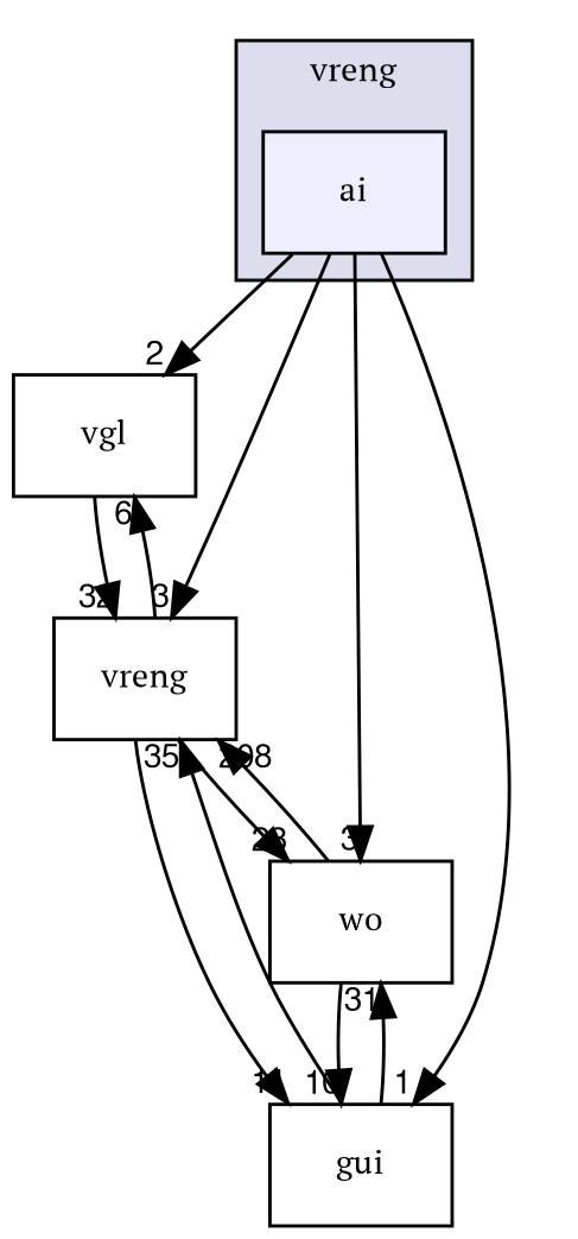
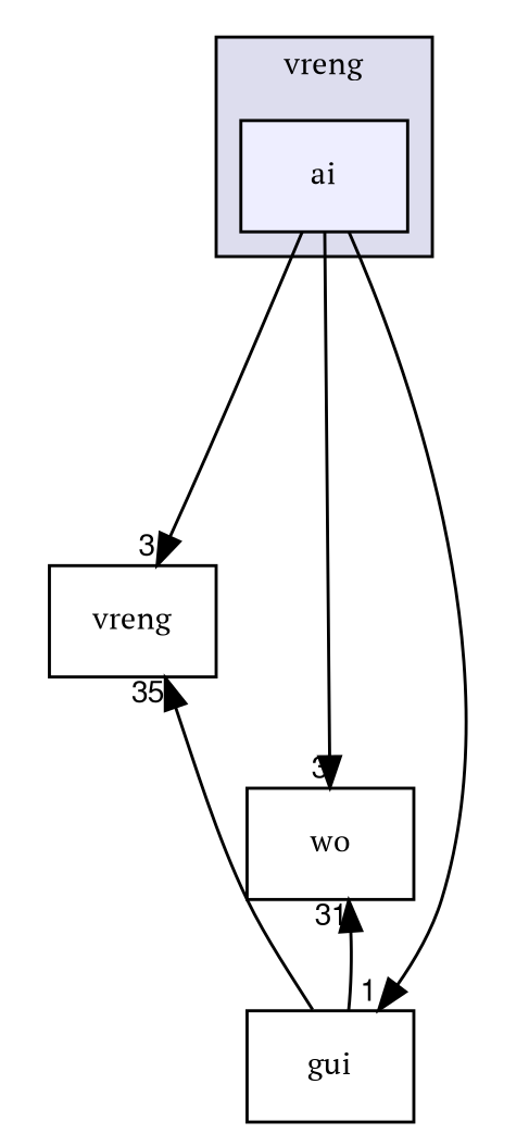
  digraph {
    compound=true
    fontname="PT Serif"
    node [fontname="PT Serif" fontsize=10 shape=box]
    edge [fontname="PT Serif" headlabel=3 labeldistance=1.5 labelfontname=FreeSans labelfontsize=10]
    n1 [fillcolor="#eeeeff" label=ai pencolor=black style=filled]
-   n2 [label=vgl]
    n3 [label=gui]
    n4 [label=vreng]
    n5 [label=wo]
    subgraph cluster_1 {
      bgcolor="#ddddee"
      fontsize=10
      label=vreng
      pencolor=black
      n1
    }
-   n1 -> n2 [headlabel=2]
    n1 -> n3 [headlabel=1]
    n1 -> n4
    n1 -> n5
-   n2 -> n4 [headlabel=32]
    n3 -> n4 [headlabel=35]
    n3 -> n5 [headlabel=31]
-   n4 -> n2 [headlabel=6]
-   n4 -> n3 [headlabel=11]
-   n4 -> n5 [headlabel=23]
-   n5 -> n3 [headlabel=10]
-   n5 -> n4 [headlabel=208]
  }
